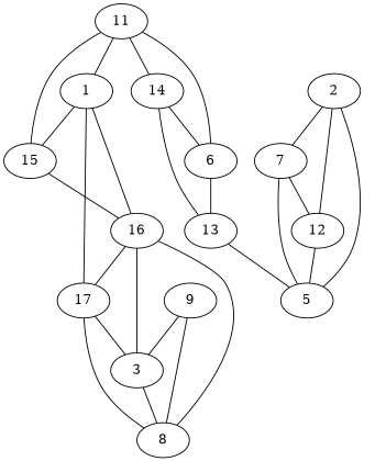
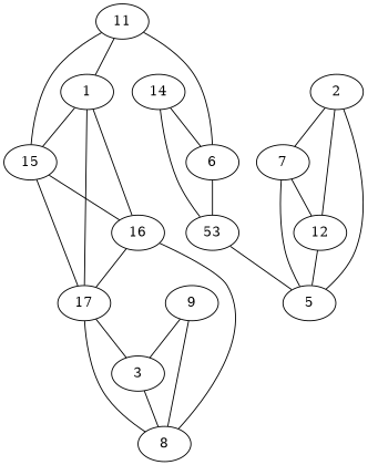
  graph {
    node [aaLength=4 sequence=GQRAKLTI type=1]
    edge [distance0=5.0 frequency=1 type0=3]
    1 [aaLength=7 sequence=RGWEEGV type=0]
    15 [sequence=GVAQ type=2]
    16 [sequence=VAQM type=2]
    17 [sequence=SVGQ type=2]
    3 [aaLength=8]
    8 [aaLength=8]
    2 [aaLength=7 sequence=VQVETIS]
    7 [aaLength=7 sequence=VQVETIS]
    5 [aaLength=9 sequence=TCVVHYTGM]
    12 [sequence=KRGQ type=2]
-   13 [sequence=LEDG type=2]
+   13 [sequence=LEDG type=2 label=53]
    6 [sequence=KFDS]
    11 [aaLength=3 sequence=FKF]
    14 [sequence=RDRN type=2]
    9 [aaLength=11 sequence=LVFDVELLKLE]
    1 -- 15 [type0=1]
    1 -- 16 [distance0=6.0 type0=2]
    1 -- 17 [distance0=10.0]
    15 -- 16 [distance0=1.0 distance1=0.0 frequency=2 type0=1 type1=5]
+   15 -- 17
    16 -- 17 [distance0=4.0 distance1=0.0 frequency=2 type0=2 type1=5]
    17 -- 3 [distance0=2.0 distance1=0.0 frequency=2 type0=1 type1=5]
-   3 -- 16 [distance0=6.0]
    3 -- 8 [distance0=0.0 type0=5]
    8 -- 16 [distance0=6.0]
    8 -- 17 [distance0=2.0 type0=2]
    2 -- 7 [distance0=0.0 type0=5]
    2 -- 5 [distance0=19.0]
    2 -- 12 [distance0=15.0 type0=2]
    7 -- 5 [distance0=19.0]
    7 -- 12 [distance0=15.0 distance1=0.0 frequency=2 type0=2 type1=4]
    12 -- 5 [distance0=4.0 type0=1]
    13 -- 5 [distance0=9.0 type0=2]
    6 -- 13 [type0=1]
    6 -- 11 [distance0=11.0]
    11 -- 1 [distance0=11.0 type0=2]
    11 -- 15 [distance0=0.0 type0=4]
-   11 -- 14 [distance0=6.0 type0=1]
    14 -- 13 [distance0=10.0]
    14 -- 6 [type0=1]
    9 -- 3 [distance0=28.0 type0=2]
    9 -- 8 [distance0=28.0]
  }
